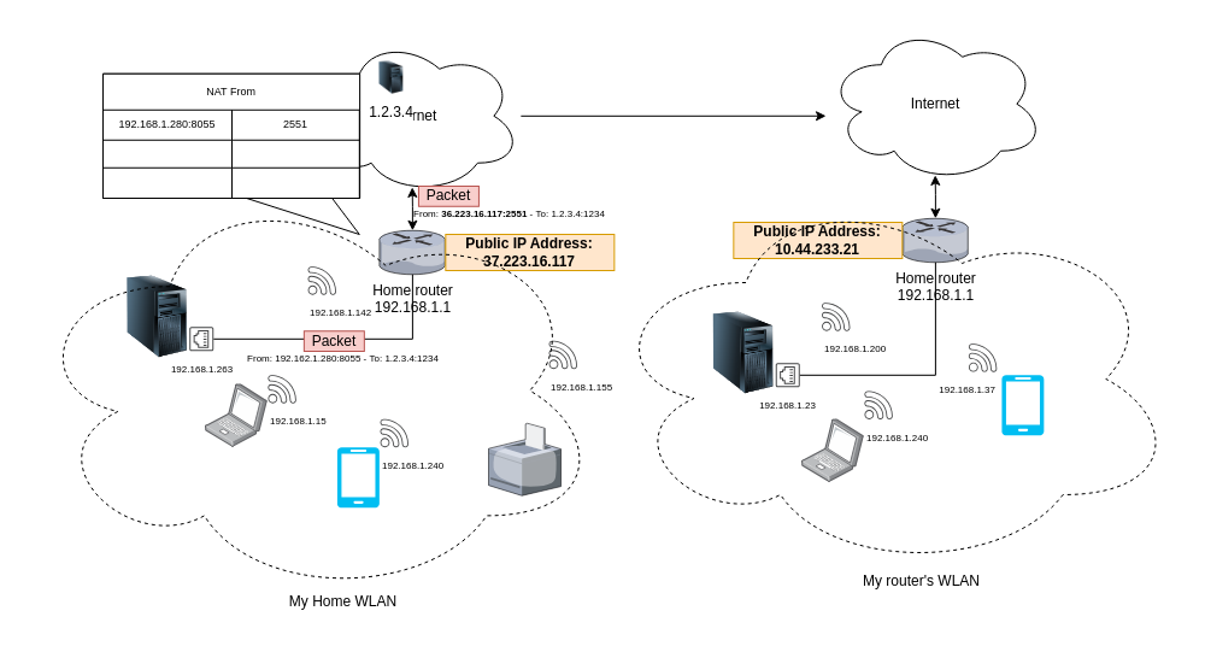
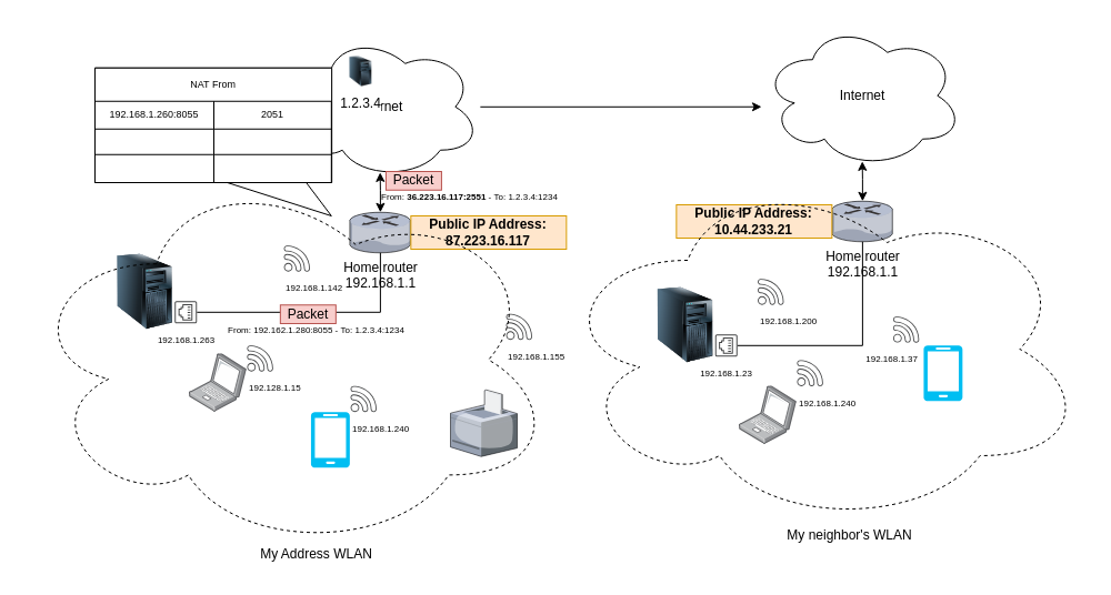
  <mxCell id="0" />
  <mxCell id="1" parent="0" />
  <mxCell id="2" value="Internet" style="ellipse;shape=cloud;whiteSpace=wrap;html=1;" vertex="1" parent="1"><mxGeometry x="251.85" y="30.75" width="180" height="130" as="geometry" /></mxCell>
  <mxCell id="3" value="" style="shape=callout;whiteSpace=wrap;html=1;perimeter=calloutPerimeter;base=71;size=30;position=0.56;fontColor=none;noLabel=1;position2=1;" vertex="1" parent="1"><mxGeometry x="85" y="60.75" width="212.8" height="133.25" as="geometry" /></mxCell>
  <mxCell id="4" value="Home router&lt;div&gt;192.168.1.1&lt;/div&gt;" style="verticalLabelPosition=bottom;sketch=0;aspect=fixed;html=1;verticalAlign=top;strokeColor=none;align=center;outlineConnect=0;shape=mxgraph.citrix.router;" vertex="1" parent="1"><mxGeometry x="314.35" y="190.75" width="55" height="36.5" as="geometry" /></mxCell>
  <mxCell id="5" value="" style="verticalLabelPosition=bottom;html=1;verticalAlign=top;align=center;strokeColor=none;fillColor=#00BEF2;shape=mxgraph.azure.mobile;pointerEvents=1;" vertex="1" parent="1"><mxGeometry x="279.35" y="370.75" width="35" height="50" as="geometry" /></mxCell>
  <mxCell id="6" value="" style="image;points=[];aspect=fixed;html=1;align=center;shadow=0;dashed=0;image=img/lib/allied_telesis/computer_and_terminals/Laptop.svg;" vertex="1" parent="1"><mxGeometry x="169.99" y="318.15" width="51.86" height="52.6" as="geometry" /></mxCell>
  <mxCell id="7" value="" style="verticalLabelPosition=bottom;sketch=0;aspect=fixed;html=1;verticalAlign=top;strokeColor=none;align=center;outlineConnect=0;shape=mxgraph.citrix.printer;" vertex="1" parent="1"><mxGeometry x="405" y="350.75" width="60" height="60" as="geometry" /></mxCell>
  <mxCell id="8" value="" style="image;html=1;image=img/lib/clip_art/computers/Server_Tower_128x128.png" vertex="1" parent="1"><mxGeometry x="105" y="227.25" width="50" height="70" as="geometry" /></mxCell>
  <mxCell id="9" style="edgeStyle=orthogonalEdgeStyle;rounded=0;orthogonalLoop=1;jettySize=auto;html=1;endArrow=none;endFill=0;" edge="1" parent="1" source="10" target="4"><mxGeometry relative="1" as="geometry" /></mxCell>
  <mxCell id="10" value="&lt;span&gt;&lt;font style=&quot;font-size: 8px;&quot;&gt;192.168.1.263&lt;/font&gt;&lt;/span&gt;" style="sketch=0;pointerEvents=1;shadow=0;dashed=0;html=1;strokeColor=none;fillColor=#434445;aspect=fixed;labelPosition=center;verticalLabelPosition=bottom;verticalAlign=top;align=center;outlineConnect=0;shape=mxgraph.vvd.ethernet_port;direction=south;" vertex="1" parent="1"><mxGeometry x="156.75" y="270.75" width="20" height="20" as="geometry" /></mxCell>
  <mxCell id="11" style="edgeStyle=orthogonalEdgeStyle;rounded=0;orthogonalLoop=1;jettySize=auto;html=1;" edge="1" parent="1" source="2"><mxGeometry relative="1" as="geometry"><mxPoint x="685" y="95.75" as="targetPoint" /></mxGeometry></mxCell>
  <mxCell id="12" style="edgeStyle=orthogonalEdgeStyle;rounded=0;orthogonalLoop=1;jettySize=auto;html=1;entryX=0.499;entryY=0.955;entryDx=0;entryDy=0;entryPerimeter=0;startArrow=classic;startFill=1;endArrow=classic;endFill=1;" edge="1" parent="1" source="4" target="2"><mxGeometry relative="1" as="geometry" /></mxCell>
  <mxCell id="13" value="&lt;font style=&quot;font-size: 8px;&quot;&gt;192.168.1.142&lt;/font&gt;" style="sketch=0;pointerEvents=1;shadow=0;dashed=0;html=1;strokeColor=none;fillColor=#434445;aspect=fixed;labelPosition=center;verticalLabelPosition=bottom;verticalAlign=top;align=left;outlineConnect=0;shape=mxgraph.vvd.wi_fi;" vertex="1" parent="1"><mxGeometry x="255" y="220.75" width="23.5" height="23.5" as="geometry" /></mxCell>
- <mxCell id="14" value="&lt;font style=&quot;font-size: 8px;&quot;&gt;192.168.1.15&lt;/font&gt;" style="sketch=0;pointerEvents=1;shadow=0;dashed=0;html=1;strokeColor=none;fillColor=#434445;aspect=fixed;labelPosition=center;verticalLabelPosition=bottom;verticalAlign=top;align=left;outlineConnect=0;shape=mxgraph.vvd.wi_fi;" vertex="1" parent="1"><mxGeometry x="221.85" y="310.75" width="23.5" height="23.5" as="geometry" /></mxCell>
+ <mxCell id="14" value="&lt;font style=&quot;font-size: 8px;&quot;&gt;192.128.1.15&lt;/font&gt;" style="sketch=0;pointerEvents=1;shadow=0;dashed=0;html=1;strokeColor=none;fillColor=#434445;aspect=fixed;labelPosition=center;verticalLabelPosition=bottom;verticalAlign=top;align=left;outlineConnect=0;shape=mxgraph.vvd.wi_fi;" vertex="1" parent="1"><mxGeometry x="221.85" y="310.75" width="23.5" height="23.5" as="geometry" /></mxCell>
  <mxCell id="15" value="&lt;font style=&quot;font-size: 8px;&quot;&gt;192.168.1.240&lt;/font&gt;" style="sketch=0;pointerEvents=1;shadow=0;dashed=0;html=1;strokeColor=none;fillColor=#434445;aspect=fixed;labelPosition=center;verticalLabelPosition=bottom;verticalAlign=top;align=left;outlineConnect=0;shape=mxgraph.vvd.wi_fi;" vertex="1" parent="1"><mxGeometry x="315" y="347.25" width="23.5" height="23.5" as="geometry" /></mxCell>
  <mxCell id="16" value="&lt;font style=&quot;font-size: 8px;&quot;&gt;192.168.1.155&lt;/font&gt;" style="sketch=0;pointerEvents=1;shadow=0;dashed=0;html=1;strokeColor=none;fillColor=#434445;aspect=fixed;labelPosition=center;verticalLabelPosition=bottom;verticalAlign=top;align=left;outlineConnect=0;shape=mxgraph.vvd.wi_fi;" vertex="1" parent="1"><mxGeometry x="455" y="282.25" width="23.5" height="23.5" as="geometry" /></mxCell>
  <mxCell id="17" value="Home router&lt;div&gt;192.168.1.1&lt;/div&gt;" style="verticalLabelPosition=bottom;sketch=0;aspect=fixed;html=1;verticalAlign=top;strokeColor=none;align=center;outlineConnect=0;shape=mxgraph.citrix.router;" vertex="1" parent="1"><mxGeometry x="748.35" y="180.75" width="55" height="36.5" as="geometry" /></mxCell>
  <mxCell id="18" value="" style="verticalLabelPosition=bottom;html=1;verticalAlign=top;align=center;strokeColor=none;fillColor=#00BEF2;shape=mxgraph.azure.mobile;pointerEvents=1;" vertex="1" parent="1"><mxGeometry x="830.85" y="310.75" width="35" height="50" as="geometry" /></mxCell>
  <mxCell id="19" value="" style="image;points=[];aspect=fixed;html=1;align=center;shadow=0;dashed=0;image=img/lib/allied_telesis/computer_and_terminals/Laptop.svg;" vertex="1" parent="1"><mxGeometry x="665" y="347.25" width="51.86" height="52.6" as="geometry" /></mxCell>
  <mxCell id="20" value="" style="image;html=1;image=img/lib/clip_art/computers/Server_Tower_128x128.png" vertex="1" parent="1"><mxGeometry x="591.5" y="257.25" width="50" height="70" as="geometry" /></mxCell>
  <mxCell id="21" style="edgeStyle=orthogonalEdgeStyle;rounded=0;orthogonalLoop=1;jettySize=auto;html=1;endArrow=none;endFill=0;" edge="1" parent="1" source="22" target="17"><mxGeometry relative="1" as="geometry" /></mxCell>
  <mxCell id="22" value="&lt;span&gt;&lt;font style=&quot;font-size: 8px;&quot;&gt;192.168.1.23&lt;/font&gt;&lt;/span&gt;" style="sketch=0;pointerEvents=1;shadow=0;dashed=0;html=1;strokeColor=none;fillColor=#434445;aspect=fixed;labelPosition=center;verticalLabelPosition=bottom;verticalAlign=top;align=center;outlineConnect=0;shape=mxgraph.vvd.ethernet_port;direction=south;" vertex="1" parent="1"><mxGeometry x="643.25" y="300.75" width="20" height="20" as="geometry" /></mxCell>
  <mxCell id="23" value="Internet" style="ellipse;shape=cloud;whiteSpace=wrap;html=1;" vertex="1" parent="1"><mxGeometry x="685.85" y="20.75" width="180" height="130" as="geometry" /></mxCell>
  <mxCell id="24" style="edgeStyle=orthogonalEdgeStyle;rounded=0;orthogonalLoop=1;jettySize=auto;html=1;entryX=0.499;entryY=0.955;entryDx=0;entryDy=0;entryPerimeter=0;startArrow=classic;startFill=1;endArrow=classic;endFill=1;" edge="1" parent="1" source="17" target="23"><mxGeometry relative="1" as="geometry" /></mxCell>
  <mxCell id="25" value="&lt;div&gt;&lt;font style=&quot;font-size: 8px;&quot;&gt;192.168.1.200&lt;/font&gt;&lt;/div&gt;" style="sketch=0;pointerEvents=1;shadow=0;dashed=0;html=1;strokeColor=none;fillColor=#434445;aspect=fixed;labelPosition=center;verticalLabelPosition=bottom;verticalAlign=top;align=left;outlineConnect=0;shape=mxgraph.vvd.wi_fi;" vertex="1" parent="1"><mxGeometry x="681.5" y="250.75" width="23.5" height="23.5" as="geometry" /></mxCell>
  <mxCell id="26" value="&lt;font style=&quot;font-size: 8px;&quot;&gt;192.168.1.240&lt;/font&gt;" style="sketch=0;pointerEvents=1;shadow=0;dashed=0;html=1;strokeColor=none;fillColor=#434445;aspect=fixed;labelPosition=center;verticalLabelPosition=bottom;verticalAlign=top;align=left;outlineConnect=0;shape=mxgraph.vvd.wi_fi;" vertex="1" parent="1"><mxGeometry x="716.86" y="324" width="23.5" height="23.5" as="geometry" /></mxCell>
  <mxCell id="27" value="&lt;font style=&quot;font-size: 8px;&quot;&gt;192.168.1.37&lt;/font&gt;" style="sketch=0;pointerEvents=1;shadow=0;dashed=0;html=1;strokeColor=none;fillColor=#434445;aspect=fixed;labelPosition=center;verticalLabelPosition=bottom;verticalAlign=top;align=right;outlineConnect=0;shape=mxgraph.vvd.wi_fi;" vertex="1" parent="1"><mxGeometry x="803.35" y="284.65" width="23.5" height="23.5" as="geometry" /></mxCell>
- <mxCell id="28" value="&lt;b&gt;Public IP Address: 37.223.16.117&lt;/b&gt;" style="text;html=1;align=center;verticalAlign=middle;whiteSpace=wrap;rounded=0;fillColor=#ffe6cc;strokeColor=#d79b00;" vertex="1" parent="1"><mxGeometry x="369.35" y="194" width="140" height="30" as="geometry" /></mxCell>
+ <mxCell id="28" value="&lt;b&gt;Public IP Address: 87.223.16.117&lt;/b&gt;" style="text;html=1;align=center;verticalAlign=middle;whiteSpace=wrap;rounded=0;fillColor=#ffe6cc;strokeColor=#d79b00;" vertex="1" parent="1"><mxGeometry x="369.35" y="194" width="140" height="30" as="geometry" /></mxCell>
  <mxCell id="29" value="&lt;b&gt;Public IP Address: 10.44.233.21&lt;/b&gt;" style="text;html=1;align=center;verticalAlign=middle;whiteSpace=wrap;rounded=0;fillColor=#ffe6cc;strokeColor=#d79b00;" vertex="1" parent="1"><mxGeometry x="608.35" y="184" width="140" height="30" as="geometry" /></mxCell>
  <mxCell id="30" value="" style="ellipse;shape=cloud;whiteSpace=wrap;html=1;fillColor=none;strokeColor=default;dashed=1;" vertex="1" parent="1"><mxGeometry x="20.85" y="150.75" width="478.15" height="345.8" as="geometry" /></mxCell>
  <mxCell id="31" value="" style="ellipse;shape=cloud;whiteSpace=wrap;html=1;fillColor=none;strokeColor=default;dashed=1;" vertex="1" parent="1"><mxGeometry x="499" y="154" width="478.15" height="320" as="geometry" /></mxCell>
- <mxCell id="32" value="My Home WLAN" style="text;html=1;align=center;verticalAlign=middle;whiteSpace=wrap;rounded=0;" vertex="1" parent="1"><mxGeometry x="221.85" y="484" width="125.08" height="30" as="geometry" /></mxCell>
- <mxCell id="33" value="My router's WLAN" style="text;html=1;align=center;verticalAlign=middle;whiteSpace=wrap;rounded=0;" vertex="1" parent="1"><mxGeometry x="701.77" y="466.55" width="125.08" height="30" as="geometry" /></mxCell>
+ <mxCell id="32" value="My Address WLAN" style="text;html=1;align=center;verticalAlign=middle;whiteSpace=wrap;rounded=0;" vertex="1" parent="1"><mxGeometry x="221.85" y="484" width="125.08" height="30" as="geometry" /></mxCell>
+ <mxCell id="33" value="My neighbor's WLAN" style="text;html=1;align=center;verticalAlign=middle;whiteSpace=wrap;rounded=0;" vertex="1" parent="1"><mxGeometry x="701.77" y="466.55" width="125.08" height="30" as="geometry" /></mxCell>
  <mxCell id="34" value="Packet" style="rounded=0;whiteSpace=wrap;html=1;fillColor=#f8cecc;strokeColor=#b85450;" vertex="1" parent="1"><mxGeometry x="251.85" y="274.25" width="50" height="16.75" as="geometry" /></mxCell>
  <mxCell id="35" value="&lt;font style=&quot;font-size: 8px;&quot;&gt;From: 192.162.1.280:8055 -&amp;nbsp;&lt;/font&gt;&lt;span style=&quot;font-size: 8px; background-color: transparent; color: light-dark(rgb(0, 0, 0), rgb(255, 255, 255));&quot;&gt;To: 1.2.3.4:1234&lt;/span&gt;" style="text;html=1;align=center;verticalAlign=middle;whiteSpace=wrap;rounded=0;" vertex="1" parent="1"><mxGeometry x="199.05" y="288.47" width="170.68" height="15.85" as="geometry" /></mxCell>
  <mxCell id="36" value="1.2.3.4" style="image;html=1;image=img/lib/clip_art/computers/Server_Tower_128x128.png" vertex="1" parent="1"><mxGeometry x="314.35" y="49" width="20" height="30" as="geometry" /></mxCell>
  <mxCell id="37" value="Packet" style="rounded=0;whiteSpace=wrap;html=1;fillColor=#f8cecc;strokeColor=#b85450;" vertex="1" parent="1"><mxGeometry x="346.93" y="154" width="50" height="16.75" as="geometry" /></mxCell>
  <mxCell id="38" value="&lt;font style=&quot;font-size: 8px;&quot;&gt;From: &lt;b&gt;36.223.16.117:2551&lt;/b&gt; -&amp;nbsp;&lt;/font&gt;&lt;span style=&quot;font-size: 8px; background-color: transparent; color: light-dark(rgb(0, 0, 0), rgb(255, 255, 255));&quot;&gt;To: 1.2.3.4:1234&lt;/span&gt;" style="text;html=1;align=center;verticalAlign=middle;whiteSpace=wrap;rounded=0;" vertex="1" parent="1"><mxGeometry x="339.93" y="168.15" width="165.07" height="15.85" as="geometry" /></mxCell>
  <mxCell id="39" value="NAT From" style="shape=table;startSize=30;container=1;collapsible=0;childLayout=tableLayout;strokeColor=default;fontSize=9;" vertex="1" parent="1"><mxGeometry x="85" y="60.75" width="213.15" height="103.25" as="geometry" /></mxCell>
  <mxCell id="40" value="" style="shape=tableRow;horizontal=0;startSize=0;swimlaneHead=0;swimlaneBody=0;strokeColor=inherit;top=0;left=0;bottom=0;right=0;collapsible=0;dropTarget=0;fillColor=none;points=[[0,0.5],[1,0.5]];portConstraint=eastwest;fontSize=9;" vertex="1" parent="39"><mxGeometry y="30" width="213.15" height="25" as="geometry" /></mxCell>
- <mxCell id="41" value="192.168.1.280:8055" style="shape=partialRectangle;html=1;whiteSpace=wrap;connectable=0;strokeColor=inherit;overflow=hidden;fillColor=none;top=0;left=0;bottom=0;right=0;pointerEvents=1;fontSize=9;" vertex="1" parent="40"><mxGeometry width="107" height="25" as="geometry"><mxRectangle width="107" height="25" as="alternateBounds" /></mxGeometry></mxCell>
- <mxCell id="42" value="2551" style="shape=partialRectangle;html=1;whiteSpace=wrap;connectable=0;strokeColor=inherit;overflow=hidden;fillColor=none;top=0;left=0;bottom=0;right=0;pointerEvents=1;fontSize=9;" vertex="1" parent="40"><mxGeometry x="107" width="106" height="25" as="geometry"><mxRectangle width="106" height="25" as="alternateBounds" /></mxGeometry></mxCell>
+ <mxCell id="41" value="192.168.1.260:8055" style="shape=partialRectangle;html=1;whiteSpace=wrap;connectable=0;strokeColor=inherit;overflow=hidden;fillColor=none;top=0;left=0;bottom=0;right=0;pointerEvents=1;fontSize=9;" vertex="1" parent="40"><mxGeometry width="107" height="25" as="geometry"><mxRectangle width="107" height="25" as="alternateBounds" /></mxGeometry></mxCell>
+ <mxCell id="42" value="2051" style="shape=partialRectangle;html=1;whiteSpace=wrap;connectable=0;strokeColor=inherit;overflow=hidden;fillColor=none;top=0;left=0;bottom=0;right=0;pointerEvents=1;fontSize=9;" vertex="1" parent="40"><mxGeometry x="107" width="106" height="25" as="geometry"><mxRectangle width="106" height="25" as="alternateBounds" /></mxGeometry></mxCell>
  <mxCell id="43" value="" style="shape=tableRow;horizontal=0;startSize=0;swimlaneHead=0;swimlaneBody=0;strokeColor=inherit;top=0;left=0;bottom=0;right=0;collapsible=0;dropTarget=0;fillColor=none;points=[[0,0.5],[1,0.5]];portConstraint=eastwest;fontSize=9;" vertex="1" parent="39"><mxGeometry y="55" width="213.15" height="23" as="geometry" /></mxCell>
  <mxCell id="44" value="" style="shape=partialRectangle;html=1;whiteSpace=wrap;connectable=0;strokeColor=inherit;overflow=hidden;fillColor=none;top=0;left=0;bottom=0;right=0;pointerEvents=1;fontSize=9;" vertex="1" parent="43"><mxGeometry width="107" height="23" as="geometry"><mxRectangle width="107" height="23" as="alternateBounds" /></mxGeometry></mxCell>
  <mxCell id="45" value="" style="shape=partialRectangle;html=1;whiteSpace=wrap;connectable=0;strokeColor=inherit;overflow=hidden;fillColor=none;top=0;left=0;bottom=0;right=0;pointerEvents=1;fontSize=9;" vertex="1" parent="43"><mxGeometry x="107" width="106" height="23" as="geometry"><mxRectangle width="106" height="23" as="alternateBounds" /></mxGeometry></mxCell>
  <mxCell id="46" value="" style="shape=tableRow;horizontal=0;startSize=0;swimlaneHead=0;swimlaneBody=0;strokeColor=inherit;top=0;left=0;bottom=0;right=0;collapsible=0;dropTarget=0;fillColor=none;points=[[0,0.5],[1,0.5]];portConstraint=eastwest;fontSize=9;" vertex="1" parent="39"><mxGeometry y="78" width="213.15" height="25" as="geometry" /></mxCell>
  <mxCell id="47" value="" style="shape=partialRectangle;html=1;whiteSpace=wrap;connectable=0;strokeColor=inherit;overflow=hidden;fillColor=none;top=0;left=0;bottom=0;right=0;pointerEvents=1;fontSize=9;" vertex="1" parent="46"><mxGeometry width="107" height="25" as="geometry"><mxRectangle width="107" height="25" as="alternateBounds" /></mxGeometry></mxCell>
  <mxCell id="48" value="" style="shape=partialRectangle;html=1;whiteSpace=wrap;connectable=0;strokeColor=inherit;overflow=hidden;fillColor=none;top=0;left=0;bottom=0;right=0;pointerEvents=1;fontSize=9;" vertex="1" parent="46"><mxGeometry x="107" width="106" height="25" as="geometry"><mxRectangle width="106" height="25" as="alternateBounds" /></mxGeometry></mxCell>
